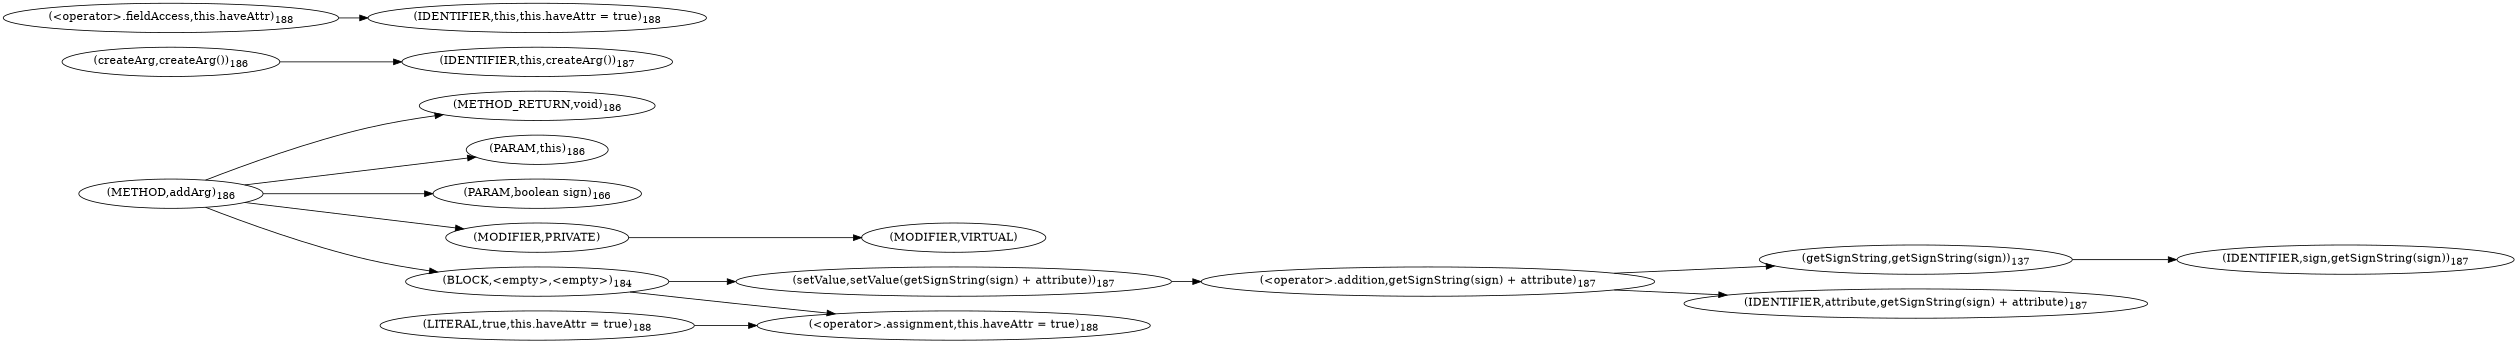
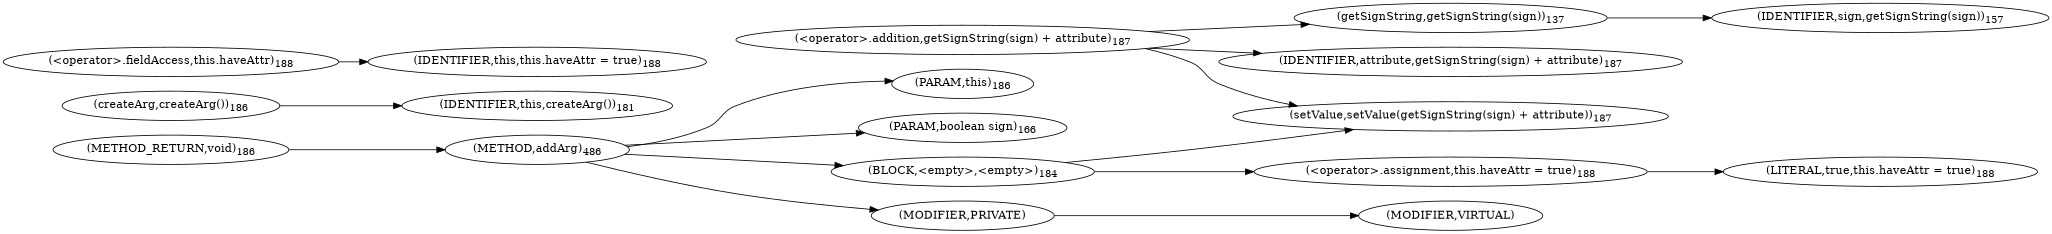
  digraph {
    rankdir=LR
-   n1 [label=<(METHOD,addArg)<SUB>186</SUB>>]
+   n1 [label=<(METHOD,addArg)<SUB>486</SUB>>]
    n2 [label=<(PARAM,this)<SUB>186</SUB>>]
    n3 [label=<(PARAM,boolean sign)<SUB>166</SUB>>]
    n4 [label=<(BLOCK,&lt;empty&gt;,&lt;empty&gt;)<SUB>184</SUB>>]
    n5 [label=<(MODIFIER,PRIVATE)>]
    n6 [label=<(METHOD_RETURN,void)<SUB>186</SUB>>]
    n7 [label=<(setValue,setValue(getSignString(sign) + attribute))<SUB>187</SUB>>]
    n8 [label=<(&lt;operator&gt;.assignment,this.haveAttr = true)<SUB>188</SUB>>]
    n9 [label=<(MODIFIER,VIRTUAL)>]
    n10 [label=<(&lt;operator&gt;.addition,getSignString(sign) + attribute)<SUB>187</SUB>>]
    n11 [label=<(LITERAL,true,this.haveAttr = true)<SUB>188</SUB>>]
    n12 [label=<(createArg,createArg())<SUB>186</SUB>>]
-   n13 [label=<(IDENTIFIER,this,createArg())<SUB>187</SUB>>]
+   n13 [label=<(IDENTIFIER,this,createArg())<SUB>181</SUB>>]
    n14 [label=<(getSignString,getSignString(sign))<SUB>137</SUB>>]
    n15 [label=<(IDENTIFIER,attribute,getSignString(sign) + attribute)<SUB>187</SUB>>]
-   n16 [label=<(IDENTIFIER,sign,getSignString(sign))<SUB>187</SUB>>]
+   n16 [label=<(IDENTIFIER,sign,getSignString(sign))<SUB>157</SUB>>]
    n17 [label=<(&lt;operator&gt;.fieldAccess,this.haveAttr)<SUB>188</SUB>>]
    n18 [label=<(IDENTIFIER,this,this.haveAttr = true)<SUB>188</SUB>>]
    n1 -> n2
    n1 -> n3
    n1 -> n4
    n1 -> n5
-   n1 -> n6
+   n6 -> n1
    n4 -> n7
    n4 -> n8
    n5 -> n9
-   n7 -> n10
-   n11 -> n8
+   n10 -> n7
+   n8 -> n11
    n10 -> n14
    n10 -> n15
    n12 -> n13
    n14 -> n16
    n17 -> n18
  }
